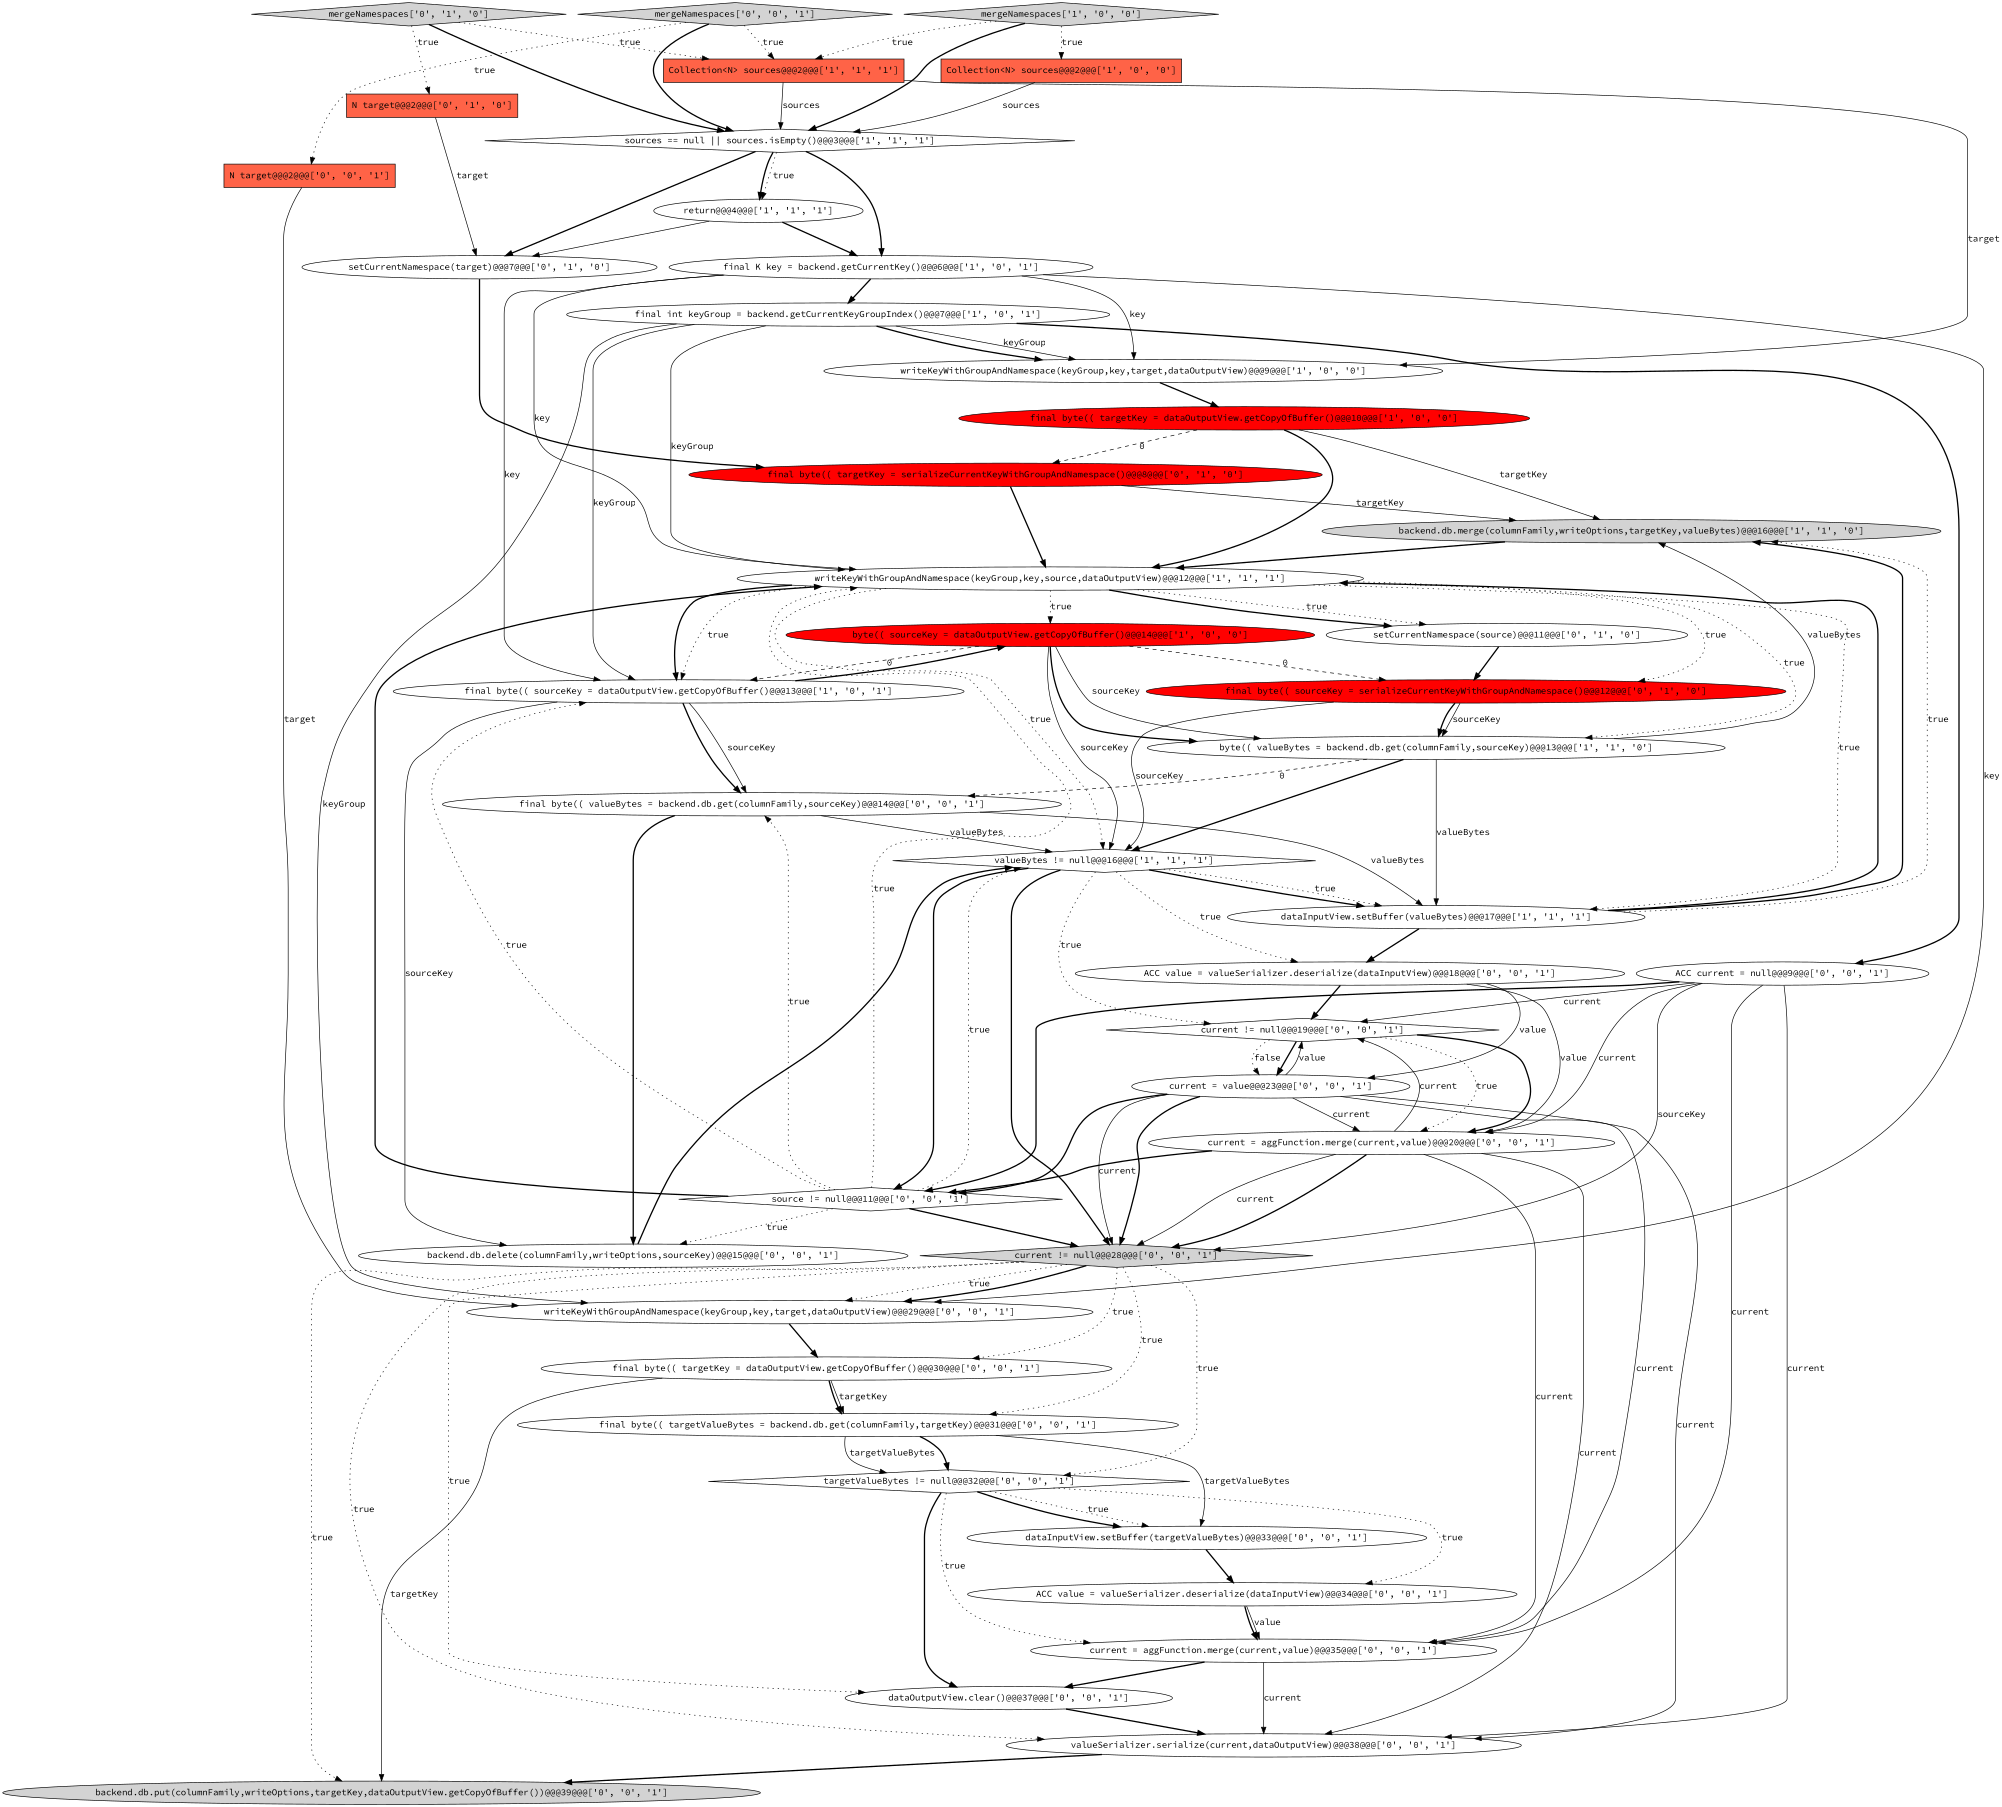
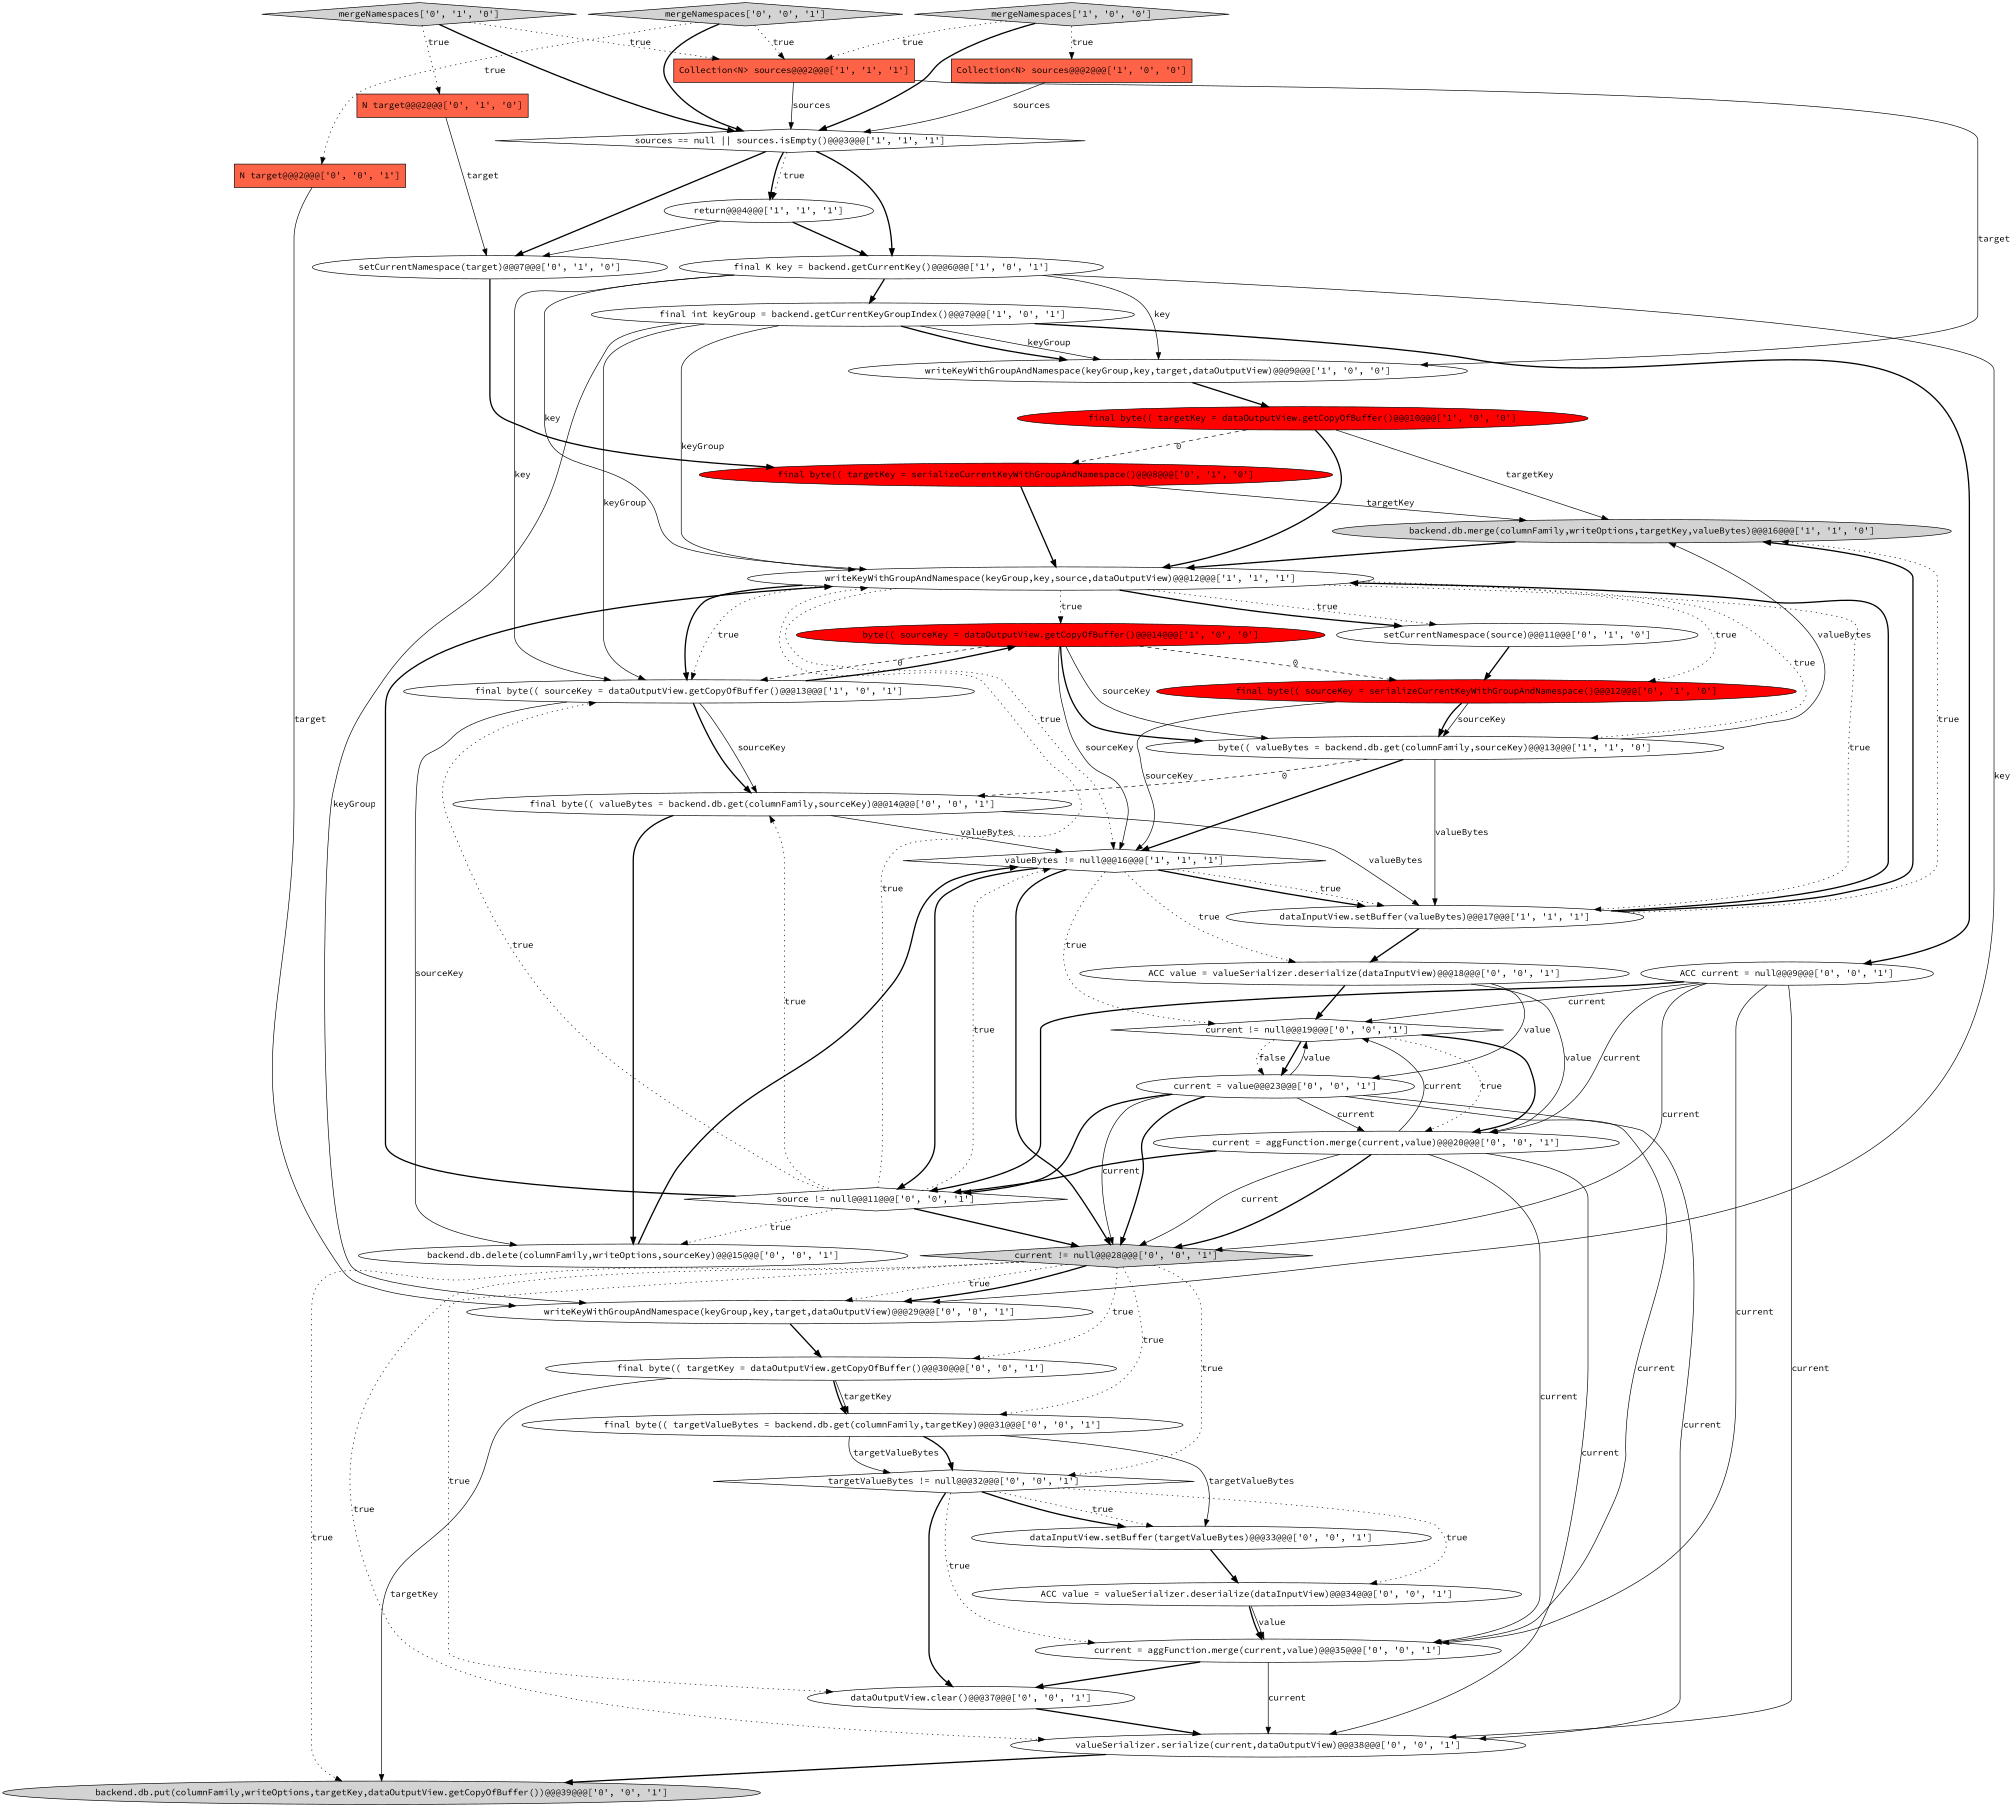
  digraph {
    fontname="Source Code Pro"
    node [fillcolor=white fontname="Source Code Pro" shape=ellipse style=filled]
    edge [fontname="Source Code Pro" style=bold]
    n1 [fillcolor=red label="final byte(( targetKey = serializeCurrentKeyWithGroupAndNamespace()@@@8@@@['0', '1', '0']"]
    n2 [fillcolor=lightgray label="backend.db.merge(columnFamily,writeOptions,targetKey,valueBytes)@@@16@@@['1', '1', '0']"]
    n3 [label="writeKeyWithGroupAndNamespace(keyGroup,key,source,dataOutputView)@@@12@@@['1', '1', '1']"]
    n4 [fillcolor=red label="byte(( sourceKey = dataOutputView.getCopyOfBuffer()@@@14@@@['1', '0', '0']"]
    n5 [label="final byte(( sourceKey = dataOutputView.getCopyOfBuffer()@@@13@@@['1', '0', '1']"]
    n6 [label="valueBytes != null@@@16@@@['1', '1', '1']" shape=diamond]
    n7 [fillcolor=red label="final byte(( sourceKey = serializeCurrentKeyWithGroupAndNamespace()@@@12@@@['0', '1', '0']"]
    n8 [label="byte(( valueBytes = backend.db.get(columnFamily,sourceKey)@@@13@@@['1', '1', '0']"]
    n9 [label="dataInputView.setBuffer(valueBytes)@@@17@@@['1', '1', '1']"]
    n10 [label="setCurrentNamespace(source)@@@11@@@['0', '1', '0']"]
    n11 [label="targetValueBytes != null@@@32@@@['0', '0', '1']" shape=diamond]
    n12 [label="ACC value = valueSerializer.deserialize(dataInputView)@@@34@@@['0', '0', '1']"]
    n13 [label="dataOutputView.clear()@@@37@@@['0', '0', '1']"]
    n14 [label="current = aggFunction.merge(current,value)@@@35@@@['0', '0', '1']"]
    n15 [label="dataInputView.setBuffer(targetValueBytes)@@@33@@@['0', '0', '1']"]
    n16 [label="valueSerializer.serialize(current,dataOutputView)@@@38@@@['0', '0', '1']"]
    n17 [fillcolor=lightgray label="current != null@@@28@@@['0', '0', '1']" shape=diamond]
    n18 [label="final byte(( targetKey = dataOutputView.getCopyOfBuffer()@@@30@@@['0', '0', '1']"]
    n19 [label="final byte(( targetValueBytes = backend.db.get(columnFamily,targetKey)@@@31@@@['0', '0', '1']"]
    n20 [fillcolor=lightgray label="backend.db.put(columnFamily,writeOptions,targetKey,dataOutputView.getCopyOfBuffer())@@@39@@@['0', '0', '1']"]
    n21 [label="writeKeyWithGroupAndNamespace(keyGroup,key,target,dataOutputView)@@@29@@@['0', '0', '1']"]
    n22 [label="writeKeyWithGroupAndNamespace(keyGroup,key,target,dataOutputView)@@@9@@@['1', '0', '0']"]
    n23 [fillcolor=red label="final byte(( targetKey = dataOutputView.getCopyOfBuffer()@@@10@@@['1', '0', '0']"]
    n24 [label="backend.db.delete(columnFamily,writeOptions,sourceKey)@@@15@@@['0', '0', '1']"]
    n25 [label="final byte(( valueBytes = backend.db.get(columnFamily,sourceKey)@@@14@@@['0', '0', '1']"]
    n26 [label="source != null@@@11@@@['0', '0', '1']" shape=diamond]
    n27 [label="current != null@@@19@@@['0', '0', '1']" shape=diamond]
    n28 [label="ACC value = valueSerializer.deserialize(dataInputView)@@@18@@@['0', '0', '1']"]
    n29 [fillcolor=tomato label="Collection<N> sources@@@2@@@['1', '1', '1']" shape=box]
    n30 [label="sources == null || sources.isEmpty()@@@3@@@['1', '1', '1']" shape=diamond]
    n31 [label="setCurrentNamespace(target)@@@7@@@['0', '1', '0']"]
    n32 [label="final K key = backend.getCurrentKey()@@@6@@@['1', '0', '1']"]
    n33 [label="return@@@4@@@['1', '1', '1']"]
    n34 [fillcolor=tomato label="N target@@@2@@@['0', '1', '0']" shape=box]
    n35 [label="ACC current = null@@@9@@@['0', '0', '1']"]
    n36 [label="current = aggFunction.merge(current,value)@@@20@@@['0', '0', '1']"]
    n37 [label="current = value@@@23@@@['0', '0', '1']"]
    n38 [label="final int keyGroup = backend.getCurrentKeyGroupIndex()@@@7@@@['1', '0', '1']"]
    n39 [fillcolor=tomato label="N target@@@2@@@['0', '0', '1']" shape=box]
    n40 [fillcolor=lightgray label="mergeNamespaces['0', '0', '1']" shape=diamond]
    n41 [fillcolor=lightgray label="mergeNamespaces['0', '1', '0']" shape=diamond]
    n42 [fillcolor=lightgray label="mergeNamespaces['1', '0', '0']" shape=diamond]
    n43 [fillcolor=tomato label="Collection<N> sources@@@2@@@['1', '0', '0']" shape=box]
    n1 -> n2 [label=targetKey style=solid]
    n1 -> n3
    n2 -> n3
    n3 -> n4 [label=true style=dotted]
    n3 -> n5
    n3 -> n5 [label=true style=dotted]
    n3 -> n6 [label=true style=dotted]
    n3 -> n7 [label=true style=dotted]
    n3 -> n8 [label=true style=dotted]
    n3 -> n9 [label=true style=dotted]
    n3 -> n10 [label=true style=dotted]
    n3 -> n10
    n4 -> n5 [label=0 style=dashed]
    n4 -> n6 [label=sourceKey style=solid]
    n4 -> n7 [label=0 style=dashed]
    n4 -> n8
    n4 -> n8 [label=sourceKey style=solid]
    n5 -> n4
    n5 -> n24 [label=sourceKey style=solid]
    n5 -> n25 [label=sourceKey style=solid]
    n5 -> n25
    n6 -> n9
    n6 -> n9 [label=true style=dotted]
    n6 -> n17
    n6 -> n26
    n6 -> n27 [label=true style=dotted]
    n6 -> n28 [label=true style=dotted]
    n7 -> n6 [label=sourceKey style=solid]
    n7 -> n8 [label=sourceKey style=solid]
    n7 -> n8
    n8 -> n2 [label=valueBytes style=solid]
    n8 -> n6
    n8 -> n9 [label=valueBytes style=solid]
    n8 -> n25 [label=0 style=dashed]
    n9 -> n2
    n9 -> n2 [label=true style=dotted]
    n9 -> n3
    n9 -> n28
    n10 -> n7
    n11 -> n12 [label=true style=dotted]
    n11 -> n13
    n11 -> n14 [label=true style=dotted]
    n11 -> n15 [label=true style=dotted]
    n11 -> n15
    n12 -> n14
    n12 -> n14 [label=value style=solid]
    n13 -> n16
    n14 -> n13
    n14 -> n16 [label=current style=solid]
    n15 -> n12
    n16 -> n20
    n17 -> n11 [label=true style=dotted]
    n17 -> n13 [label=true style=dotted]
    n17 -> n16 [label=true style=dotted]
    n17 -> n18 [label=true style=dotted]
    n17 -> n19 [label=true style=dotted]
    n17 -> n20 [label=true style=dotted]
    n17 -> n21 [label=true style=dotted]
    n17 -> n21
    n18 -> n19
    n18 -> n19 [label=targetKey style=solid]
    n18 -> n20 [label=targetKey style=solid]
    n19 -> n11
    n19 -> n11 [label=targetValueBytes style=solid]
    n19 -> n15 [label=targetValueBytes style=solid]
    n21 -> n18
    n22 -> n23
    n23 -> n1 [label=0 style=dashed]
    n23 -> n2 [label=targetKey style=solid]
    n23 -> n3
    n24 -> n6
    n25 -> n6 [label=valueBytes style=solid]
    n25 -> n9 [label=valueBytes style=solid]
    n25 -> n24
    n26 -> n3
    n26 -> n3 [label=true style=dotted]
    n26 -> n5 [label=true style=dotted]
    n26 -> n6 [label=true style=dotted]
    n26 -> n17
    n26 -> n24 [label=true style=dotted]
    n26 -> n25 [label=true style=dotted]
    n27 -> n36
    n27 -> n36 [label=true style=dotted]
    n27 -> n37 [label=false style=dotted]
    n27 -> n37
    n28 -> n27
    n28 -> n36 [label=value style=solid]
    n28 -> n37 [label=value style=solid]
    n29 -> n22 [label=target style=solid]
    n29 -> n30 [label=sources style=solid]
    n30 -> n31
    n30 -> n32
    n30 -> n33 [label=true style=dotted]
    n30 -> n33
    n31 -> n1
    n32 -> n3 [label=key style=solid]
    n32 -> n5 [label=key style=solid]
    n32 -> n21 [label=key style=solid]
    n32 -> n22 [label=key style=solid]
    n32 -> n38
    n33 -> n31 [style=solid]
    n33 -> n32
    n34 -> n31 [label=target style=solid]
    n35 -> n14 [label=current style=solid]
    n35 -> n16 [label=current style=solid]
-   n35 -> n17 [label=sourceKey style=solid]
+   n35 -> n17 [label=current style=solid]
    n35 -> n26
    n35 -> n27 [label=current style=solid]
    n35 -> n36 [label=current style=solid]
    n36 -> n14 [label=current style=solid]
    n36 -> n16 [label=current style=solid]
    n36 -> n17
    n36 -> n17 [label=current style=solid]
    n36 -> n26
    n36 -> n27 [label=current style=solid]
    n37 -> n14 [label=current style=solid]
    n37 -> n16 [label=current style=solid]
    n37 -> n17 [label=current style=solid]
    n37 -> n17
    n37 -> n26
    n37 -> n27 [label=value style=solid]
    n37 -> n36 [label=current style=solid]
    n38 -> n3 [label=keyGroup style=solid]
    n38 -> n5 [label=keyGroup style=solid]
    n38 -> n21 [label=keyGroup style=solid]
    n38 -> n22 [label=keyGroup style=solid]
    n38 -> n22
    n38 -> n35
    n39 -> n21 [label=target style=solid]
    n40 -> n29 [label=true style=dotted]
    n40 -> n30
    n40 -> n39 [label=true style=dotted]
    n41 -> n29 [label=true style=dotted]
    n41 -> n30
    n41 -> n34 [label=true style=dotted]
    n42 -> n29 [label=true style=dotted]
    n42 -> n30
    n42 -> n43 [label=true style=dotted]
    n43 -> n30 [label=sources style=solid]
  }
